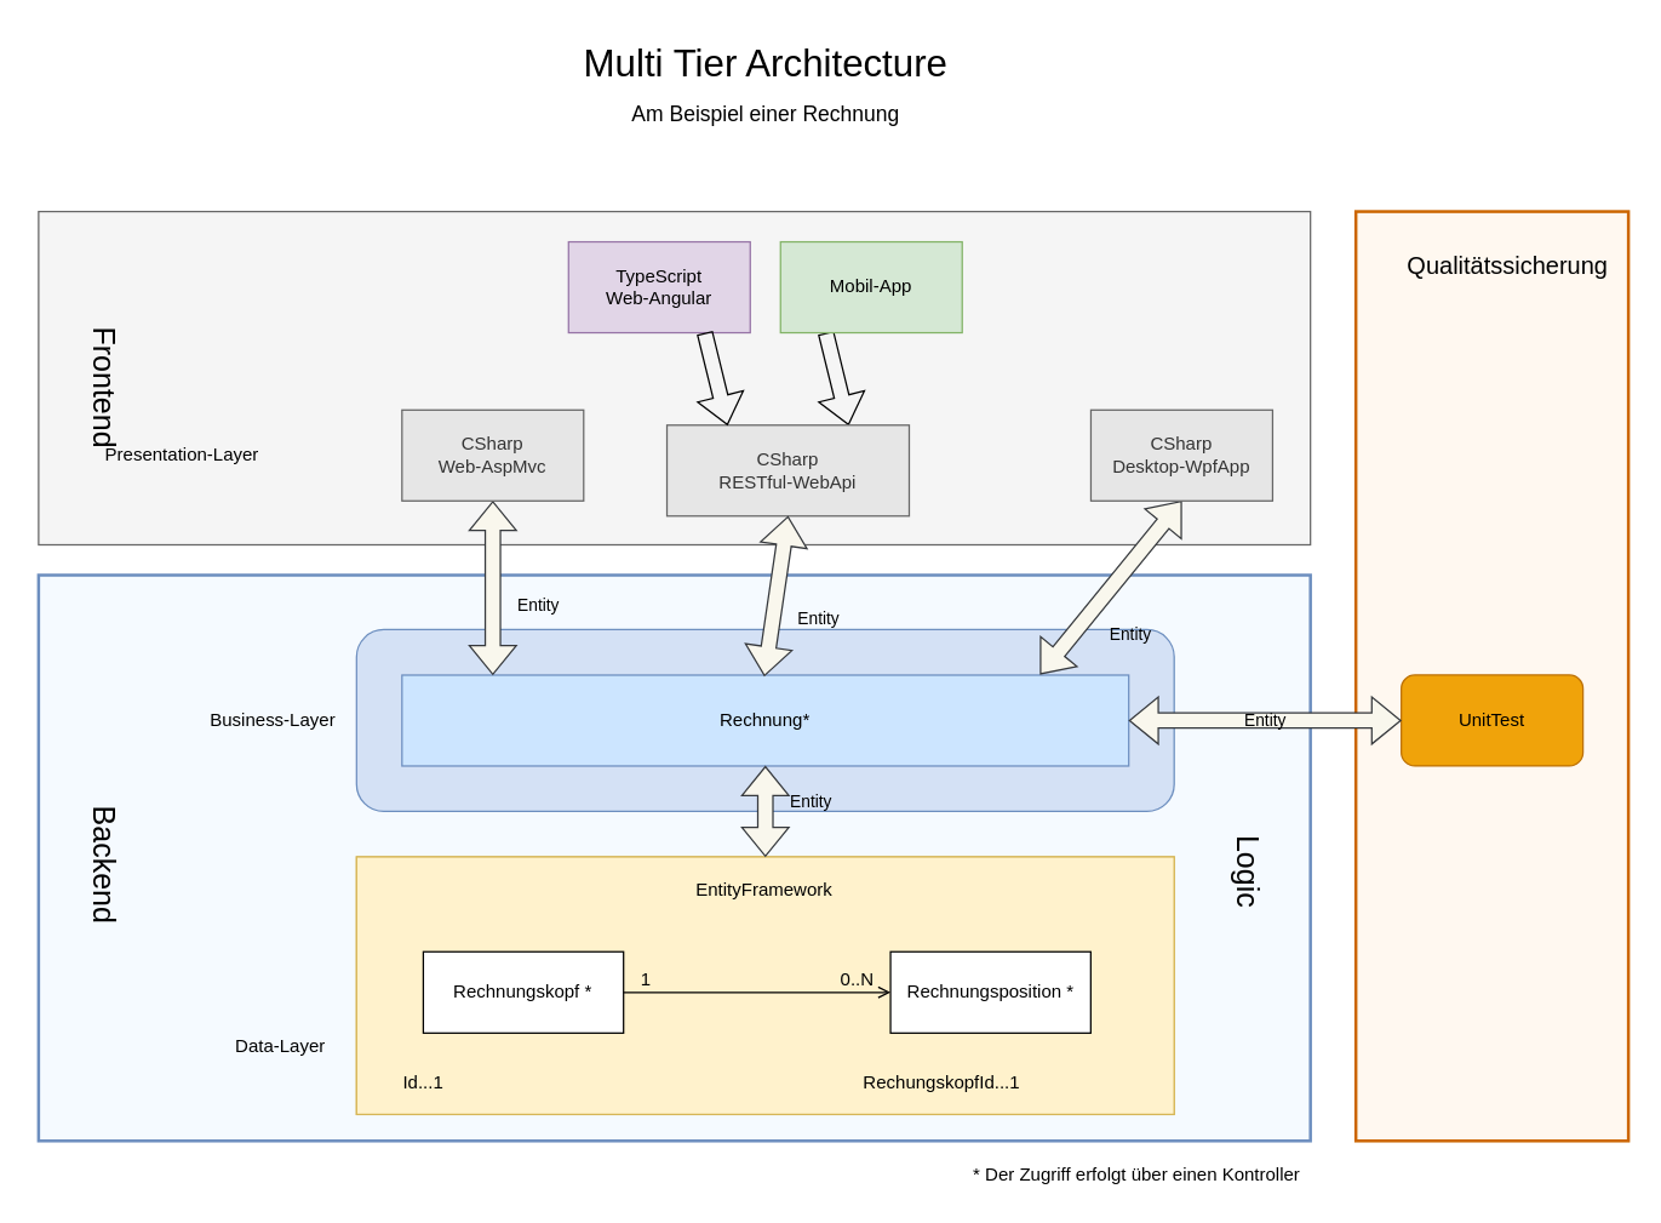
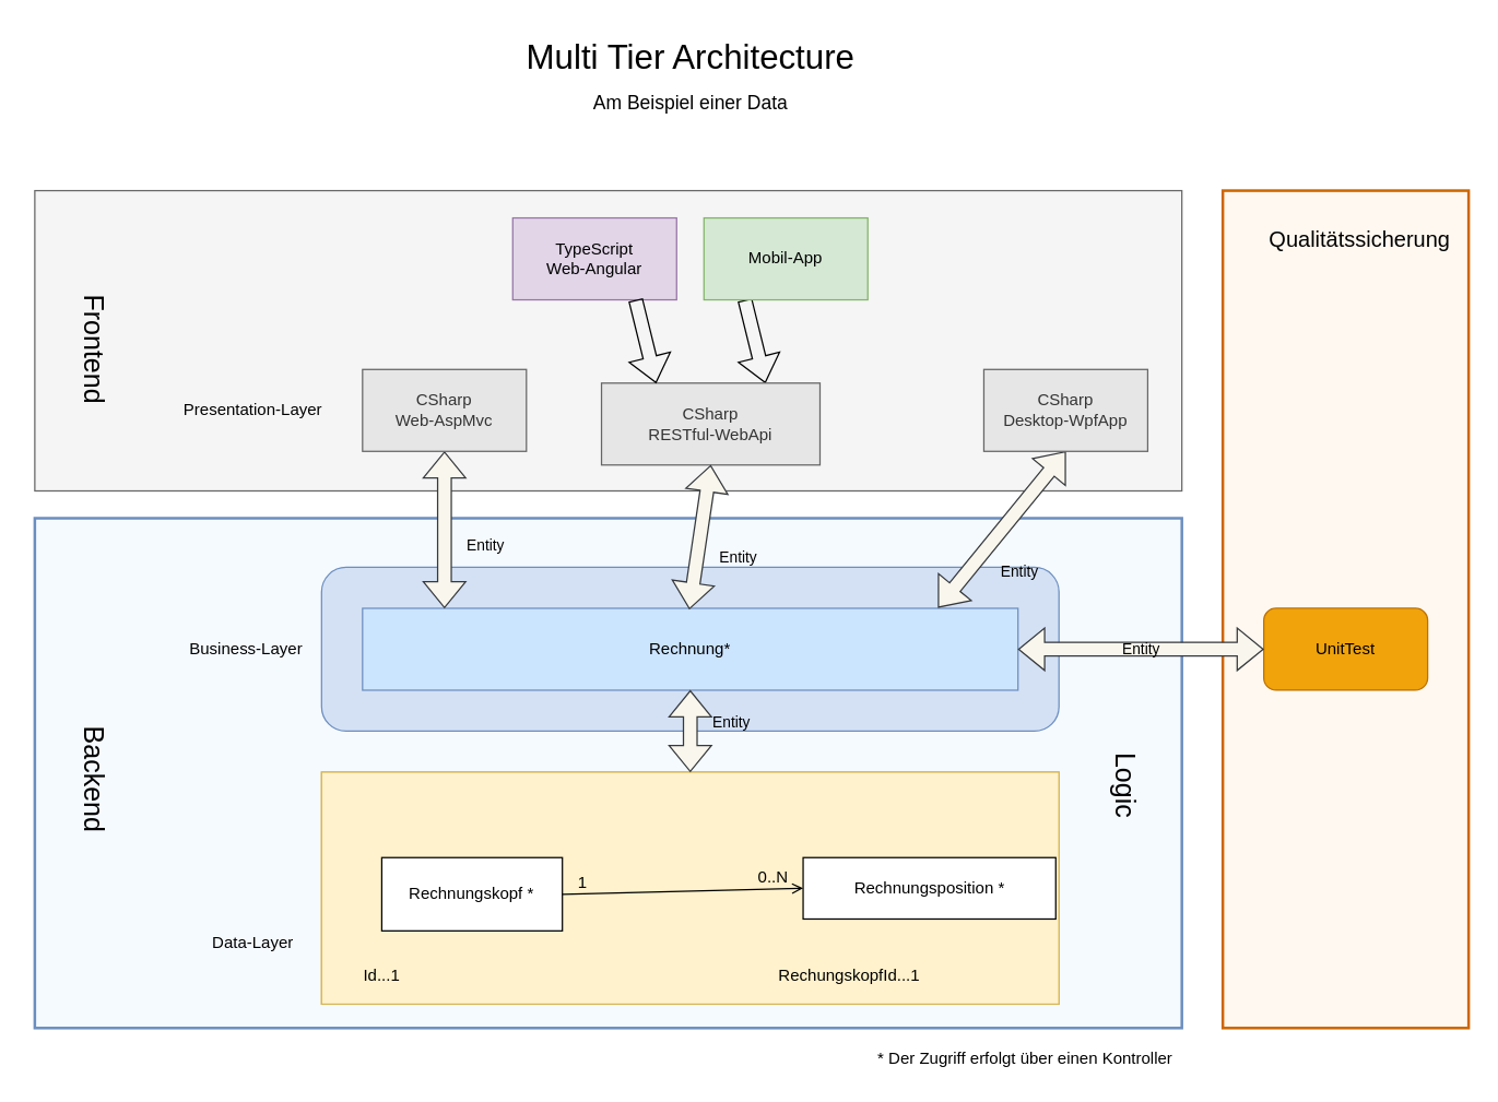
  <mxCell id="0" />
  <mxCell id="1" parent="0" />
  <mxCell id="2" value="" style="rounded=0;whiteSpace=wrap;html=1;strokeColor=#CC6600;strokeWidth=2;fillColor=#FFF8F0;" parent="1" vertex="1"><mxGeometry x="895" y="139" width="180" height="613.5" as="geometry" /></mxCell>
  <mxCell id="3" value="" style="rounded=0;whiteSpace=wrap;html=1;fillColor=#F5FAFF;strokeWidth=2;strokeColor=#6c8ebf;" parent="1" vertex="1"><mxGeometry x="25" y="379" width="840" height="373.5" as="geometry" /></mxCell>
  <mxCell id="4" value="" style="rounded=1;whiteSpace=wrap;html=1;fillColor=#D4E1F5;strokeColor=#6c8ebf;" parent="1" vertex="1"><mxGeometry x="235" y="415" width="540" height="120" as="geometry" /></mxCell>
  <mxCell id="5" value="" style="rounded=0;whiteSpace=wrap;html=1;fillColor=#F5F5F5;fontColor=#333333;strokeColor=#666666;" parent="1" vertex="1"><mxGeometry x="25" y="139" width="840" height="220" as="geometry" /></mxCell>
  <mxCell id="6" value="" style="group;fillColor=#fff2cc;strokeColor=#d6b656;" parent="1" vertex="1" connectable="0"><mxGeometry x="235" y="565" width="540" height="170" as="geometry" /></mxCell>
  <mxCell id="7" value="" style="rounded=0;whiteSpace=wrap;html=1;fillColor=#fff2cc;strokeColor=#d6b656;" parent="6" vertex="1"><mxGeometry width="540" height="170" as="geometry" /></mxCell>
  <mxCell id="8" value="Rechnungskopf *" style="rounded=0;whiteSpace=wrap;html=1;" parent="6" vertex="1"><mxGeometry x="44.082" y="62.632" width="132.245" height="53.684" as="geometry" /></mxCell>
- <mxCell id="9" value="Rechnungsposition *" style="rounded=0;whiteSpace=wrap;html=1;" parent="6" vertex="1"><mxGeometry x="352.653" y="62.632" width="132.245" height="53.684" as="geometry" /></mxCell>
+ <mxCell id="9" value="Rechnungsposition *" style="rounded=0;whiteSpace=wrap;html=1;" parent="6" vertex="1"><mxGeometry x="352.653" y="62.632" width="185" height="45" as="geometry" /></mxCell>
  <mxCell id="10" value="" style="endArrow=open;html=1;rounded=0;exitX=1;exitY=0.5;exitDx=0;exitDy=0;entryX=0;entryY=0.5;entryDx=0;entryDy=0;" parent="6" source="8" target="9" edge="1"><mxGeometry relative="1" as="geometry"><mxPoint x="198.367" y="170" as="sourcePoint" /><mxPoint x="374.694" y="170" as="targetPoint" /></mxGeometry></mxCell>
  <mxCell id="11" value="1" style="resizable=0;html=1;align=left;verticalAlign=bottom;" parent="10" connectable="0" vertex="1"><mxGeometry x="-1" relative="1" as="geometry"><mxPoint x="10" as="offset" /></mxGeometry></mxCell>
  <mxCell id="12" value="0..N" style="resizable=0;html=1;align=right;verticalAlign=bottom;" parent="10" connectable="0" vertex="1"><mxGeometry x="1" relative="1" as="geometry"><mxPoint x="-10" as="offset" /></mxGeometry></mxCell>
  <mxCell id="13" value="RechungskopfId...1" style="text;html=1;strokeColor=none;fillColor=none;align=left;verticalAlign=middle;whiteSpace=wrap;rounded=0;" parent="6" vertex="1"><mxGeometry x="332.653" y="135.995" width="121.224" height="26.842" as="geometry" /></mxCell>
  <mxCell id="14" value="Id...1" style="text;html=1;strokeColor=none;fillColor=none;align=left;verticalAlign=middle;whiteSpace=wrap;rounded=0;" parent="6" vertex="1"><mxGeometry x="29.082" y="135.995" width="66.122" height="26.842" as="geometry" /></mxCell>
- <mxCell id="15" value="EntityFramework" style="text;html=1;align=center;verticalAlign=middle;resizable=0;points=[];autosize=1;strokeColor=none;fillColor=none;" parent="6" vertex="1"><mxGeometry x="213.75" y="12.143" width="110" height="20" as="geometry" /></mxCell>
  <mxCell id="16" value="Rechnung*" style="rounded=0;whiteSpace=wrap;html=1;fillColor=#CCE5FF;strokeColor=#6c8ebf;" parent="1" vertex="1"><mxGeometry x="265" y="445" width="480" height="60" as="geometry" /></mxCell>
  <mxCell id="17" value="Entity" style="shape=flexArrow;endArrow=classic;html=1;rounded=0;entryX=0.5;entryY=0;entryDx=0;entryDy=0;fillColor=#f9f7ed;strokeColor=#36393d;labelBackgroundColor=none;startArrow=block;" parent="1" source="16" target="7" edge="1"><mxGeometry x="-0.2" y="30" width="50" height="50" relative="1" as="geometry"><mxPoint x="465" y="555" as="sourcePoint" /><mxPoint x="515" y="505" as="targetPoint" /><mxPoint as="offset" /></mxGeometry></mxCell>
  <mxCell id="18" value="Entity" style="shape=flexArrow;endArrow=classic;html=1;rounded=0;exitX=0.5;exitY=1;exitDx=0;exitDy=0;fillColor=#f9f7ed;strokeColor=#36393d;labelBackgroundColor=none;fontStyle=0;startArrow=block;" parent="1" source="24" edge="1"><mxGeometry x="0.2" y="30" width="50" height="50" relative="1" as="geometry"><mxPoint x="335" y="435" as="sourcePoint" /><mxPoint x="325" y="445" as="targetPoint" /><mxPoint as="offset" /></mxGeometry></mxCell>
  <mxCell id="19" value="" style="shape=flexArrow;endArrow=classic;html=1;rounded=0;exitX=0.25;exitY=1;exitDx=0;exitDy=0;entryX=0.75;entryY=0;entryDx=0;entryDy=0;" parent="1" source="37" target="29" edge="1"><mxGeometry width="50" height="50" relative="1" as="geometry"><mxPoint x="550" y="230" as="sourcePoint" /><mxPoint x="435" y="445" as="targetPoint" /></mxGeometry></mxCell>
  <mxCell id="20" value="Entity" style="shape=flexArrow;endArrow=classic;html=1;rounded=0;exitX=0.5;exitY=1;exitDx=0;exitDy=0;entryX=0.878;entryY=-0.007;entryDx=0;entryDy=0;entryPerimeter=0;fillColor=#f9f7ed;strokeColor=#36393d;labelBackgroundColor=none;fontStyle=0;startArrow=block;" parent="1" source="25" target="16" edge="1"><mxGeometry x="0.211" y="29" width="50" height="50" relative="1" as="geometry"><mxPoint x="605" y="425" as="sourcePoint" /><mxPoint x="655" y="375" as="targetPoint" /><mxPoint as="offset" /></mxGeometry></mxCell>
  <mxCell id="21" value="Data-Layer" style="text;html=1;strokeColor=none;fillColor=none;align=center;verticalAlign=middle;whiteSpace=wrap;rounded=0;" parent="1" vertex="1"><mxGeometry x="145" y="675" width="80" height="30" as="geometry" /></mxCell>
  <mxCell id="22" value="Business-Layer" style="text;html=1;strokeColor=none;fillColor=none;align=center;verticalAlign=middle;whiteSpace=wrap;rounded=0;" parent="1" vertex="1"><mxGeometry x="135" y="460" width="90" height="30" as="geometry" /></mxCell>
- <mxCell id="23" value="Presentation-Layer" style="text;html=1;strokeColor=none;fillColor=none;align=center;verticalAlign=middle;whiteSpace=wrap;rounded=0;" parent="1" vertex="1"><mxGeometry x="60" y="285" width="120" height="30" as="geometry" /></mxCell>
+ <mxCell id="23" value="Presentation-Layer" style="text;html=1;strokeColor=none;fillColor=none;align=center;verticalAlign=middle;whiteSpace=wrap;rounded=0;" parent="1" vertex="1"><mxGeometry x="125" y="285" width="120" height="30" as="geometry" /></mxCell>
  <mxCell id="24" value="CSharp&lt;br&gt;Web-AspMvc" style="rounded=0;whiteSpace=wrap;html=1;fillColor=#E6E6E6;fontColor=#333333;strokeColor=#666666;" parent="1" vertex="1"><mxGeometry x="265" y="270" width="120" height="60" as="geometry" /></mxCell>
  <mxCell id="25" value="CSharp&lt;br&gt;Desktop-WpfApp" style="rounded=0;whiteSpace=wrap;html=1;fillColor=#E6E6E6;fontColor=#333333;strokeColor=#666666;" parent="1" vertex="1"><mxGeometry x="720" y="270" width="120" height="60" as="geometry" /></mxCell>
  <mxCell id="26" value="Logic" style="text;html=1;strokeColor=none;fillColor=none;align=center;verticalAlign=middle;whiteSpace=wrap;rounded=0;rotation=90;fontSize=20;fontStyle=0" parent="1" vertex="1"><mxGeometry x="775" y="560" width="100" height="30" as="geometry" /></mxCell>
  <mxCell id="27" value="Multi Tier Architecture" style="text;html=1;align=center;verticalAlign=middle;resizable=0;points=[];autosize=1;strokeColor=none;fillColor=none;fontSize=25;" parent="1" vertex="1"><mxGeometry x="375" y="20" width="260" height="40" as="geometry" /></mxCell>
- <mxCell id="28" value="Am Beispiel einer Rechnung" style="text;html=1;align=center;verticalAlign=middle;resizable=0;points=[];autosize=1;strokeColor=none;fillColor=none;fontSize=14;" parent="1" vertex="1"><mxGeometry x="410" y="65" width="190" height="20" as="geometry" /></mxCell>
+ <mxCell id="28" value="Am Beispiel einer Data" style="text;html=1;align=center;verticalAlign=middle;resizable=0;points=[];autosize=1;strokeColor=none;fillColor=none;fontSize=14;" parent="1" vertex="1"><mxGeometry x="410" y="65" width="190" height="20" as="geometry" /></mxCell>
  <mxCell id="29" value="CSharp&lt;br&gt;RESTful-WebApi" style="rounded=0;whiteSpace=wrap;html=1;fillColor=#E6E6E6;fontColor=#333333;strokeColor=#666666;" parent="1" vertex="1"><mxGeometry x="440" y="280" width="160" height="60" as="geometry" /></mxCell>
  <mxCell id="30" style="edgeStyle=orthogonalEdgeStyle;rounded=0;orthogonalLoop=1;jettySize=auto;html=1;exitX=0.5;exitY=1;exitDx=0;exitDy=0;" parent="1" source="25" target="25" edge="1"><mxGeometry relative="1" as="geometry" /></mxCell>
  <mxCell id="31" value="Entity" style="shape=flexArrow;endArrow=classic;html=1;rounded=0;exitX=0.5;exitY=1;exitDx=0;exitDy=0;entryX=0.959;entryY=0.027;entryDx=0;entryDy=0;entryPerimeter=0;fillColor=#f9f7ed;strokeColor=#36393d;fontStyle=0;labelBackgroundColor=none;startArrow=block;" parent="1" source="29" edge="1"><mxGeometry x="0.189" y="30" width="50" height="50" relative="1" as="geometry"><mxPoint x="504" y="354.19" as="sourcePoint" /><mxPoint x="504.32" y="445.81" as="targetPoint" /><mxPoint as="offset" /></mxGeometry></mxCell>
  <mxCell id="32" value="* Der Zugriff erfolgt über einen Kontroller" style="text;html=1;align=center;verticalAlign=middle;resizable=0;points=[];autosize=1;strokeColor=none;fillColor=none;" parent="1" vertex="1"><mxGeometry x="635" y="765" width="230" height="20" as="geometry" /></mxCell>
  <mxCell id="33" value="TypeScript&lt;br&gt;Web-Angular" style="rounded=0;whiteSpace=wrap;html=1;fillColor=#e1d5e7;strokeColor=#9673a6;" parent="1" vertex="1"><mxGeometry x="375" y="159" width="120" height="60" as="geometry" /></mxCell>
  <mxCell id="34" value="" style="shape=flexArrow;endArrow=classic;html=1;rounded=0;entryX=0.25;entryY=0;entryDx=0;entryDy=0;exitX=0.75;exitY=1;exitDx=0;exitDy=0;" parent="1" source="33" target="29" edge="1"><mxGeometry width="50" height="50" relative="1" as="geometry"><mxPoint x="545" y="240" as="sourcePoint" /><mxPoint x="545" y="290" as="targetPoint" /></mxGeometry></mxCell>
  <mxCell id="35" value="UnitTest" style="whiteSpace=wrap;html=1;fillColor=#f0a30a;strokeColor=#BD7000;fontColor=#000000;rounded=1;" parent="1" vertex="1"><mxGeometry x="925" y="445" width="120" height="60" as="geometry" /></mxCell>
  <mxCell id="36" value="Entity" style="shape=flexArrow;endArrow=classic;html=1;rounded=0;exitX=0;exitY=0.5;exitDx=0;exitDy=0;fillColor=#f9f7ed;strokeColor=#36393d;labelBackgroundColor=none;startArrow=block;" parent="1" source="35" target="16" edge="1"><mxGeometry width="50" height="50" relative="1" as="geometry"><mxPoint x="695" y="350" as="sourcePoint" /><mxPoint x="696.44" y="454.58" as="targetPoint" /></mxGeometry></mxCell>
  <mxCell id="37" value="Mobil-App" style="rounded=0;whiteSpace=wrap;html=1;fillColor=#D5E8D4;strokeColor=#82b366;" parent="1" vertex="1"><mxGeometry x="515" y="159" width="120" height="60" as="geometry" /></mxCell>
  <mxCell id="38" value="&lt;font style=&quot;font-size: 20px;&quot;&gt;Backend&lt;/font&gt;" style="text;html=1;align=center;verticalAlign=middle;resizable=0;points=[];autosize=1;strokeColor=none;fillColor=none;rotation=90;fontSize=20;" parent="1" vertex="1"><mxGeometry x="25" y="555" width="90" height="30" as="geometry" /></mxCell>
  <mxCell id="39" value="&lt;font style=&quot;font-size: 20px;&quot;&gt;Frontend&lt;/font&gt;" style="text;html=1;align=center;verticalAlign=middle;resizable=0;points=[];autosize=1;strokeColor=none;fillColor=none;rotation=90;fontSize=20;" parent="1" vertex="1"><mxGeometry x="20" y="240" width="100" height="30" as="geometry" /></mxCell>
  <mxCell id="40" value="&lt;font style=&quot;font-size: 16px;&quot;&gt;Qualitätssicherung&lt;/font&gt;" style="text;html=1;align=center;verticalAlign=middle;resizable=0;points=[];autosize=1;strokeColor=none;fillColor=none;fontSize=16;" parent="1" vertex="1"><mxGeometry x="920" y="165" width="150" height="20" as="geometry" /></mxCell>
